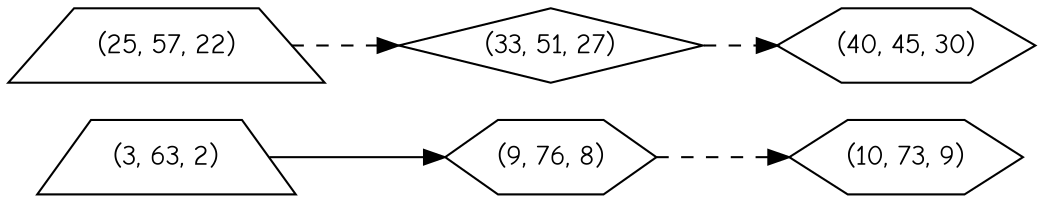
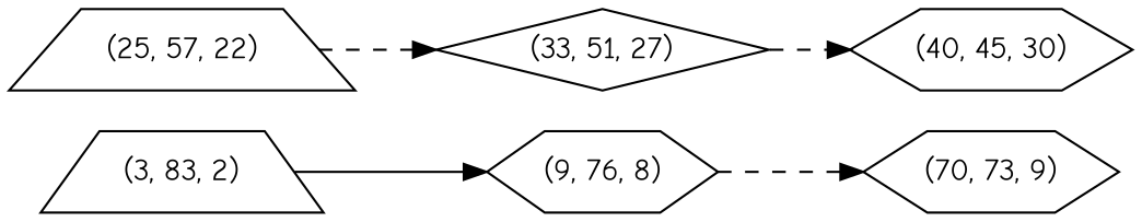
  digraph {
    fontname="Comic Neue"
    rankdir=LR
    node [fontname="Comic Neue" shape=hexagon]
    edge [fontname="Comic Neue" style=dashed]
-   "(3, 83, 2)" [shape=trapezium label="(3, 63, 2)"]
+   "(3, 83, 2)" [shape=trapezium]
    "(9, 76, 8)"
-   "(10, 73, 9)"
+   "(10, 73, 9)" [label="(70, 73, 9)"]
    "(25, 57, 22)" [shape=trapezium]
    n5 [label="(33, 51, 27)" shape=diamond]
    "(40, 45, 30)"
    "(3, 83, 2)" -> "(9, 76, 8)" [style=solid]
    "(9, 76, 8)" -> "(10, 73, 9)"
    "(25, 57, 22)" -> n5
    n5 -> "(40, 45, 30)"
  }
